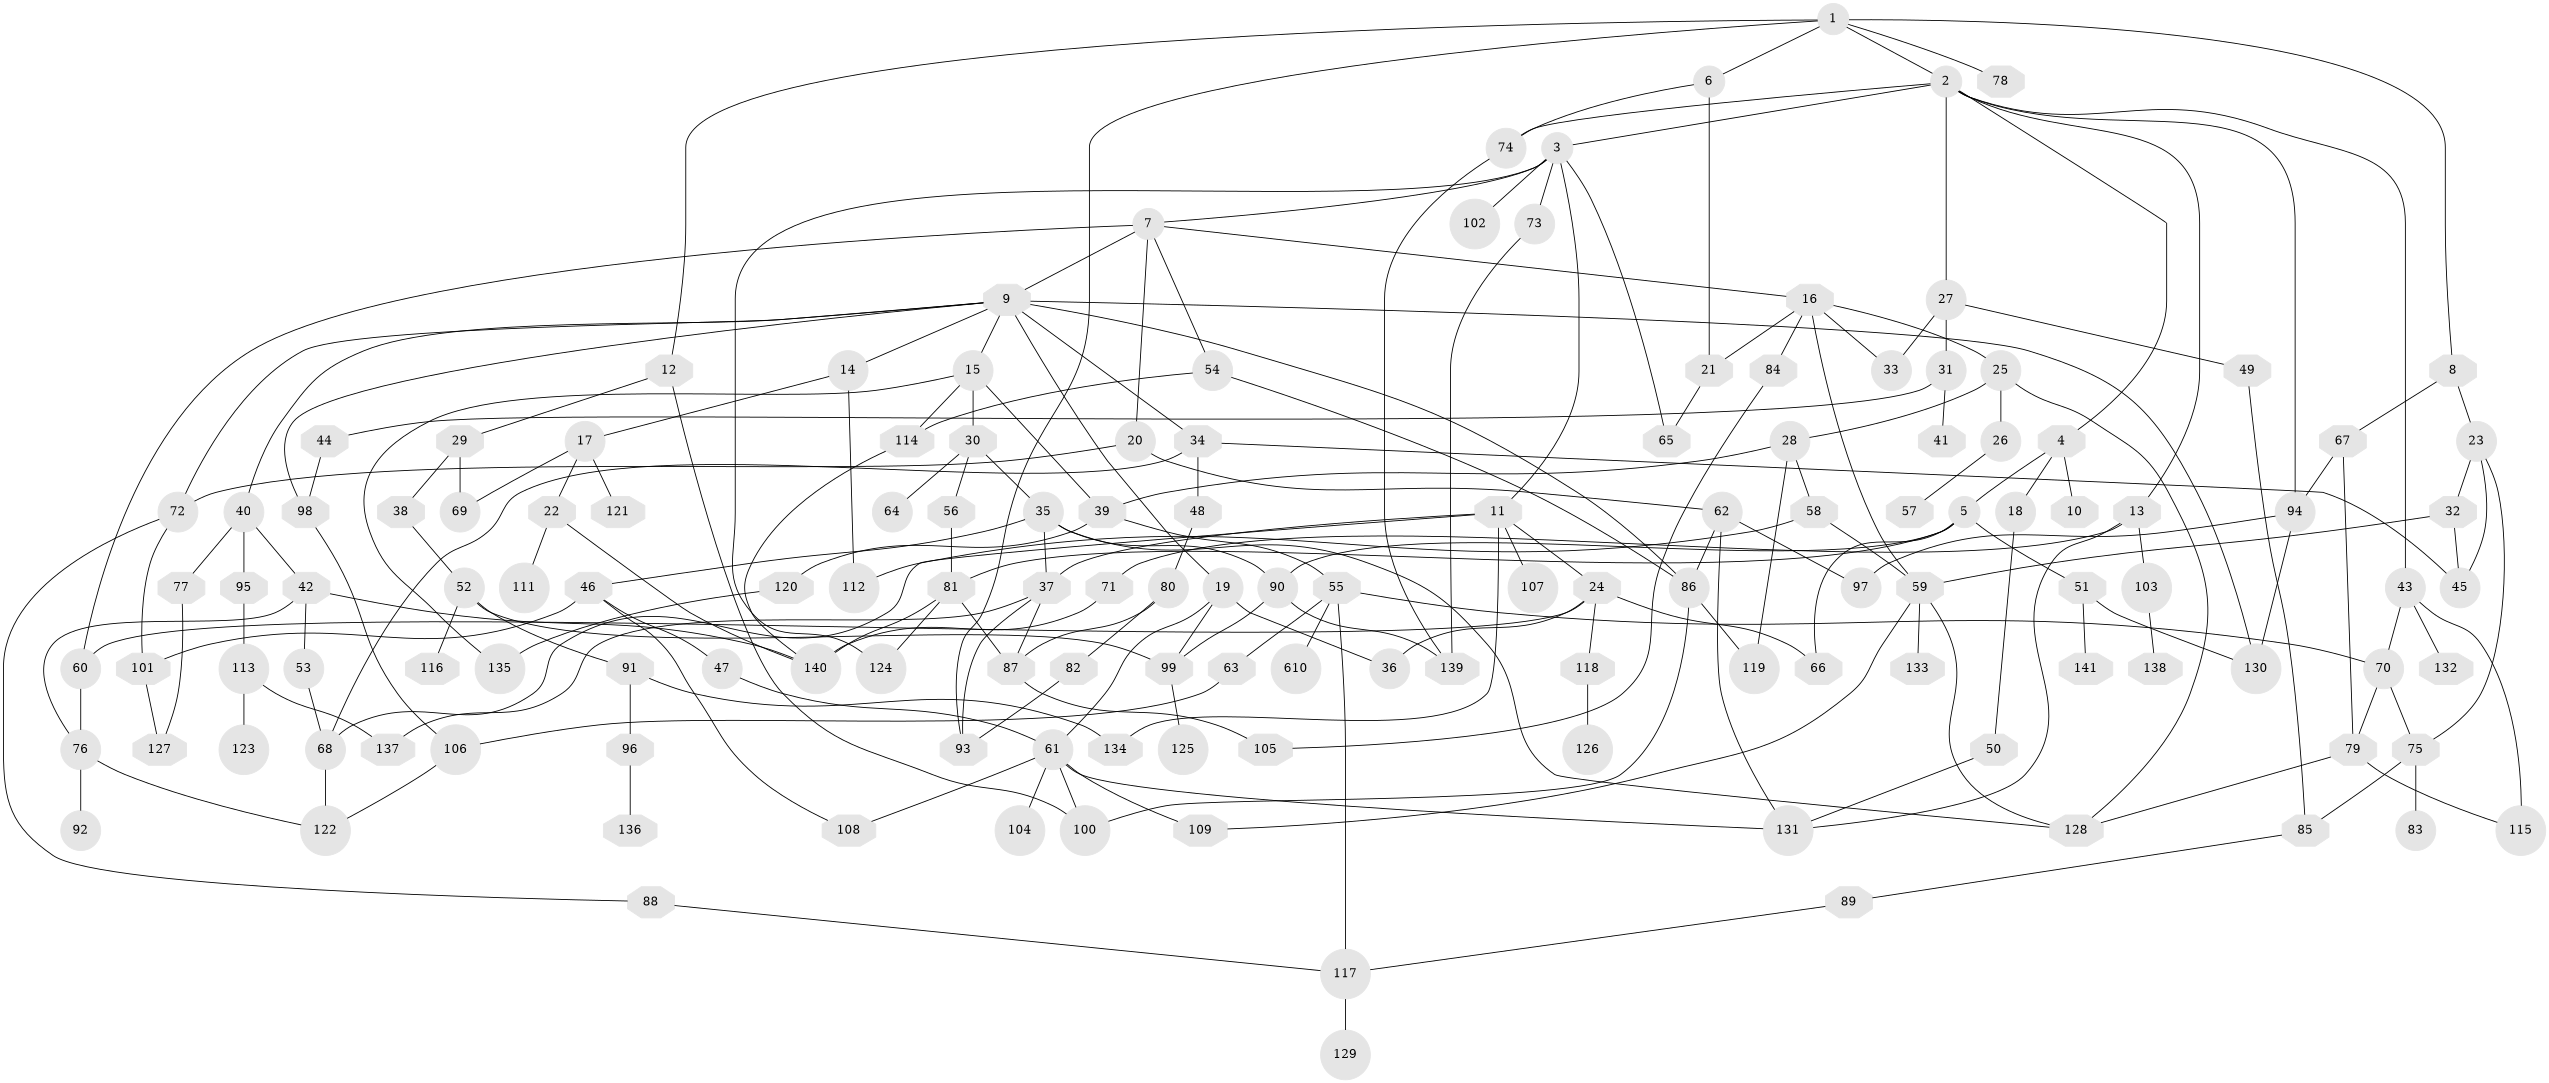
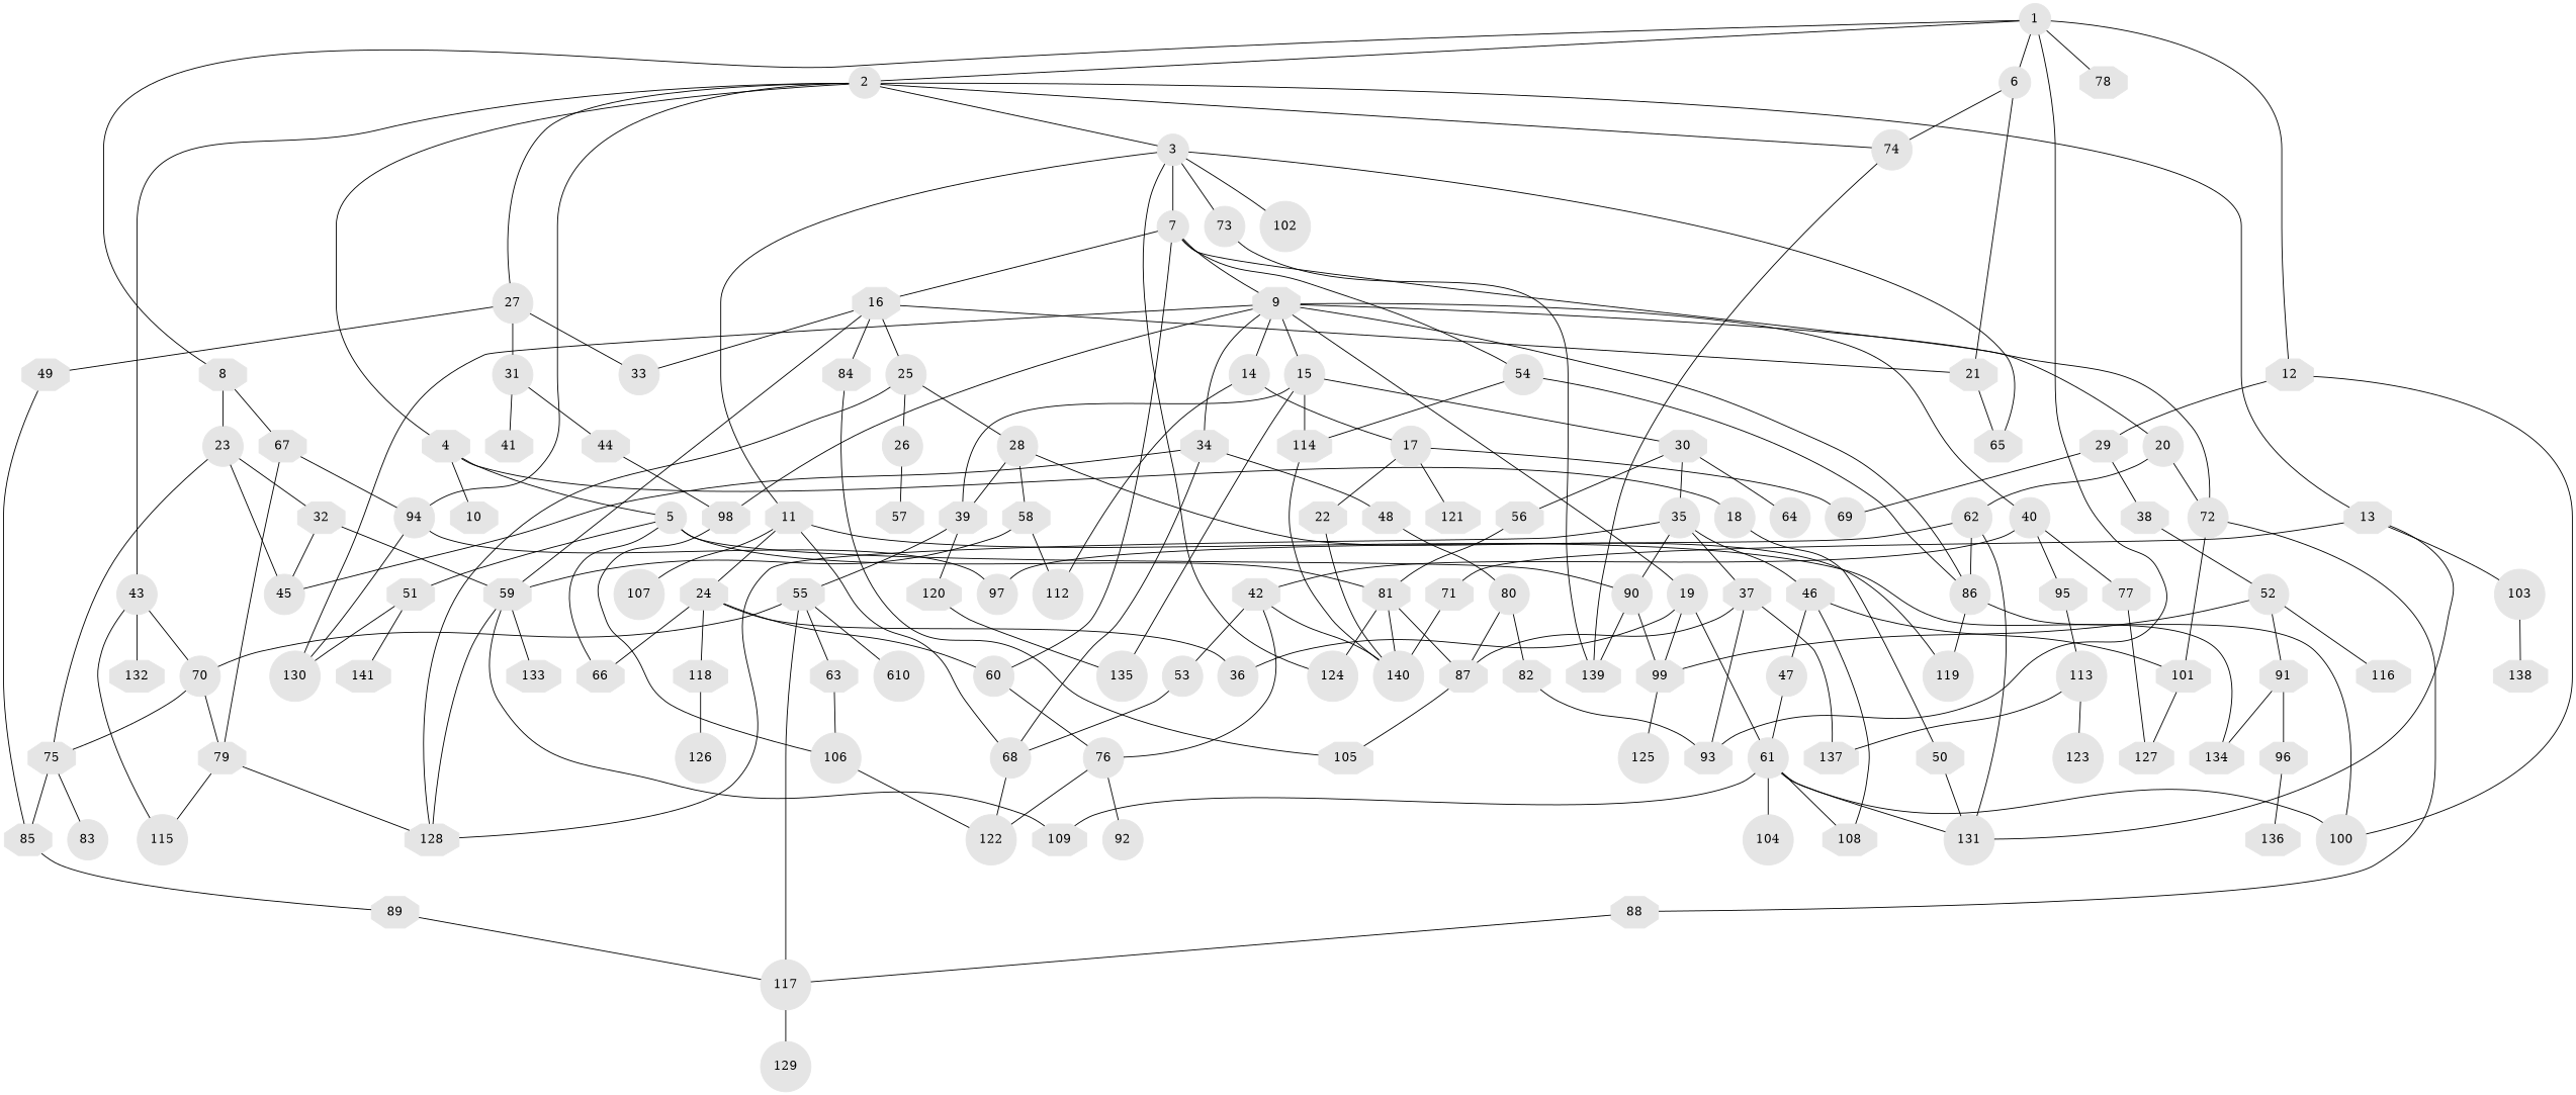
  graph {
    node [color=gray90 shape=octagon style=filled]
    1 [shape=circle]
    2 [shape=circle]
    6 [shape=circle]
    8
    12
    78
    93
    3 [shape=circle]
    4
    13
    27 [shape=circle]
    43 [shape=circle]
    74 [shape=circle]
    94 [shape=circle]
    21
    23 [shape=circle]
    67
    29
    100 [shape=circle]
    7 [shape=circle]
    11
    65
    73 [shape=circle]
    102 [shape=circle]
    124 [shape=circle]
    5 [shape=circle]
    10
    18 [shape=circle]
    71
    103 [shape=circle]
    131 [shape=circle]
    33 [shape=circle]
    31 [shape=circle]
    49
    70 [shape=circle]
    115 [shape=circle]
    132
    139
    130 [shape=circle]
    97 [shape=circle]
    9
    16
    20 [shape=circle]
    54 [shape=circle]
    60 [shape=circle]
    24
    37
    68 [shape=circle]
    107 [shape=circle]
    134
    51
    66
    81
    90 [shape=circle]
    50
    141
    140 [shape=circle]
    87
    99
    14 [shape=circle]
    15 [shape=circle]
    19 [shape=circle]
    34
    40 [shape=circle]
    72 [shape=circle]
    86 [shape=circle]
    98
    25 [shape=circle]
    59
    84
    62 [shape=circle]
    114
    76 [shape=circle]
    32
    45 [shape=circle]
    75
    79
    17 [shape=circle]
    112 [shape=circle]
    30
    39
    135 [shape=circle]
    36 [shape=circle]
    61 [shape=circle]
    48
    42
    77
    95
    101
    88
    119 [shape=circle]
    106 [shape=circle]
    118
    137
    122 [shape=circle]
    69 [shape=circle]
    38
    138
    22
    121
    35 [shape=circle]
    56
    64 [shape=circle]
    55
    120
    26 [shape=circle]
    28 [shape=circle]
    128
    109
    133
    105
-   111 [shape=circle]
    108
    104 [shape=circle]
    125 [shape=circle]
    85
    83 [shape=circle]
    126 [shape=circle]
    57
    58
    41
    44
    52 [shape=circle]
    46
    80 [shape=circle]
    47 [shape=circle]
    91
    116
    63
    n130 [label=610 shape=circle]
    117 [shape=circle]
    53 [shape=circle]
    127
    113 [shape=circle]
    92 [shape=circle]
    82
    89
    96
    129 [shape=circle]
    136
    123 [shape=circle]
    1 -- 2
    1 -- 6
    1 -- 8
    1 -- 12
    1 -- 78
    1 -- 93
    2 -- 3
    2 -- 4
    2 -- 13
    2 -- 27
    2 -- 43
    2 -- 74
    2 -- 94
    6 -- 74
    6 -- 21
    8 -- 23
    8 -- 67
    12 -- 29
    12 -- 100
    3 -- 7
    3 -- 11
    3 -- 65
    3 -- 73
    3 -- 102
    3 -- 124
    4 -- 5
    4 -- 10
    4 -- 18
    13 -- 71
    13 -- 103
    13 -- 131
    27 -- 33
    27 -- 31
    27 -- 49
    43 -- 70
    43 -- 115
    43 -- 132
    74 -- 139
    94 -- 130
    94 -- 97
    21 -- 65
    23 -- 32
    23 -- 45
    23 -- 75
    67 -- 94
    67 -- 79
    29 -- 69
    29 -- 38
    7 -- 9
    7 -- 16
    7 -- 20
    7 -- 54
    7 -- 60
    11 -- 24
-   11 -- 37
    11 -- 68
    11 -- 107
    11 -- 134
    73 -- 139
    5 -- 51
    5 -- 66
    5 -- 81
    5 -- 90
    18 -- 50
    71 -- 140
    103 -- 138
    31 -- 41
    31 -- 44
    49 -- 85
    70 -- 75
    70 -- 79
    9 -- 130
    9 -- 14
    9 -- 15
    9 -- 19
    9 -- 34
    9 -- 40
    9 -- 72
    9 -- 86
    9 -- 98
    16 -- 21
    16 -- 33
    16 -- 25
    16 -- 59
    16 -- 84
    20 -- 72
    20 -- 62
    54 -- 86
    54 -- 114
    60 -- 76
    24 -- 60
    24 -- 66
    24 -- 36
    24 -- 118
    37 -- 93
    37 -- 87
    37 -- 137
    68 -- 122
    51 -- 130
    51 -- 141
    81 -- 124
    81 -- 140
    81 -- 87
    90 -- 139
    90 -- 99
    50 -- 131
    87 -- 105
    99 -- 125
    14 -- 17
    14 -- 112
    15 -- 114
    15 -- 30
    15 -- 39
    15 -- 135
    19 -- 99
    19 -- 36
    19 -- 61
    34 -- 68
    34 -- 45
    34 -- 48
    40 -- 42
    40 -- 77
    40 -- 95
    72 -- 101
    72 -- 88
    86 -- 100
    86 -- 119
    98 -- 106
    25 -- 26
    25 -- 28
    25 -- 128
    59 -- 128
    59 -- 109
    59 -- 133
    84 -- 105
    62 -- 131
    62 -- 97
    62 -- 86
    114 -- 140
    76 -- 122
    76 -- 92
    32 -- 59
    32 -- 45
    75 -- 85
    75 -- 83
    79 -- 115
    79 -- 128
    17 -- 69
    17 -- 22
    17 -- 121
    30 -- 35
    30 -- 56
    30 -- 64
    39 -- 55
    39 -- 120
    61 -- 100
    61 -- 131
    61 -- 109
    61 -- 108
    61 -- 104
    48 -- 80
    42 -- 140
    42 -- 76
    42 -- 53
    77 -- 127
    95 -- 113
    101 -- 127
    88 -- 117
    106 -- 122
    118 -- 126
    38 -- 52
    22 -- 140
-   22 -- 111
    35 -- 37
    35 -- 90
    35 -- 128
    35 -- 46
    56 -- 81
    55 -- 70
    55 -- 63
    55 -- n130
    55 -- 117
    120 -- 135
    26 -- 57
    28 -- 39
    28 -- 119
    28 -- 58
    85 -- 89
    58 -- 59
    58 -- 112
    44 -- 98
    52 -- 99
    52 -- 91
    52 -- 116
    46 -- 101
    46 -- 108
    46 -- 47
    80 -- 87
    80 -- 82
    47 -- 61
    91 -- 134
    91 -- 96
    63 -- 106
    117 -- 129
    53 -- 68
    113 -- 137
    113 -- 123
    82 -- 93
    89 -- 117
    96 -- 136
  }
